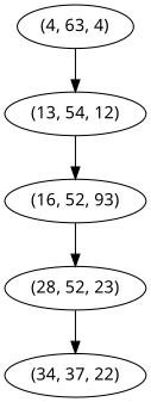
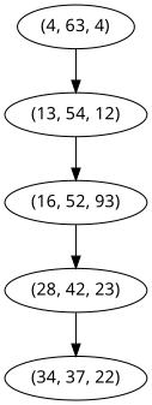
  digraph {
    fontname="Noto Sans"
    node [fontname="Noto Sans"]
    edge [fontname="Noto Sans"]
    "(4, 63, 4)"
    "(13, 54, 12)"
    n3 [label="(16, 52, 93)"]
-   "(28, 42, 23)" [label="(28, 52, 23)"]
+   "(28, 42, 23)"
    n5 [label="(34, 37, 22)"]
    "(4, 63, 4)" -> "(13, 54, 12)"
    "(13, 54, 12)" -> n3
    n3 -> "(28, 42, 23)"
    "(28, 42, 23)" -> n5
  }
